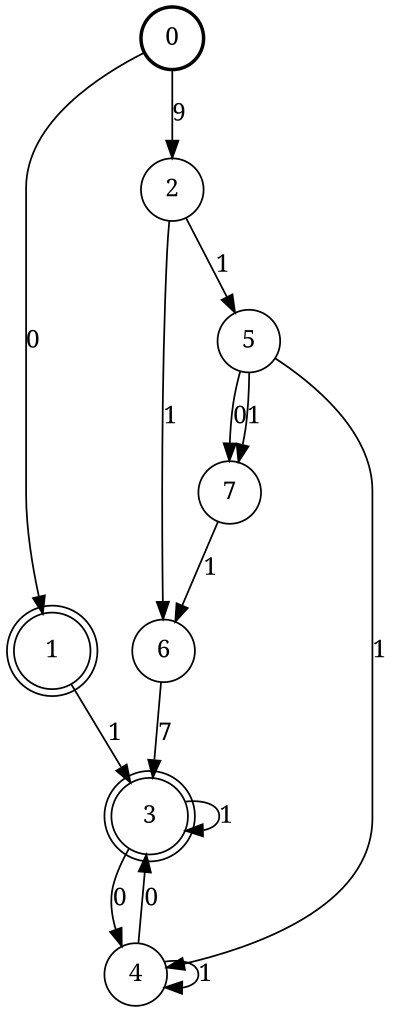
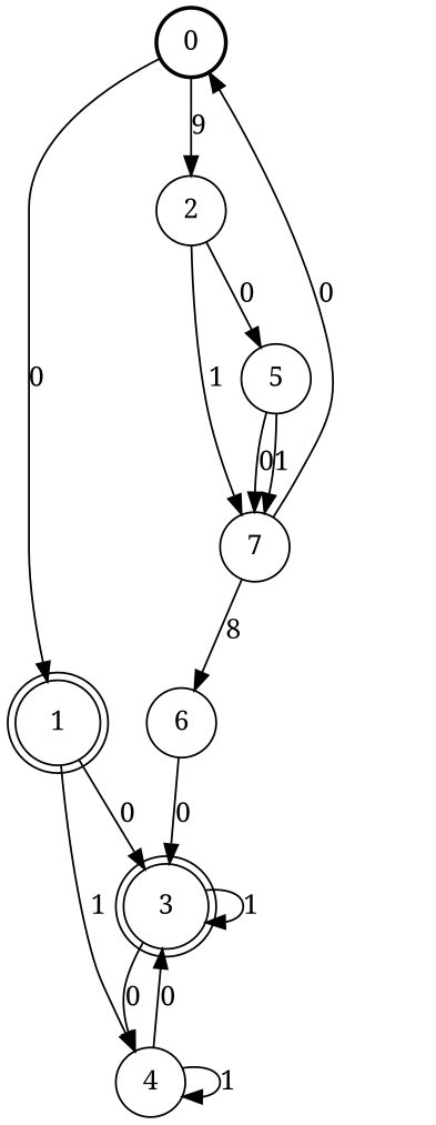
  digraph {
    fontname="Noto Serif"
    node [fontname="Noto Serif" shape=circle]
    edge [fontname="Noto Serif"]
    0 [style=bold]
    1 [peripheries=2]
    2
    3 [peripheries=2]
    4
    5
    6
    7
    0 -> 1 [label=0]
    0 -> 2 [label=9]
-   1 -> 3 [label=1]
-   5 -> 4 [label=1]
-   2 -> 5 [label=1]
-   2 -> 6 [label=1]
+   1 -> 3 [label=0]
+   1 -> 4 [label=1]
+   2 -> 5 [label=0]
+   2 -> 7 [label=1]
    3 -> 3 [label=1]
    3 -> 4 [label=0]
    4 -> 3 [label=0]
    4 -> 4 [label=1]
    5 -> 7 [label=0]
    5 -> 7 [label=1]
-   6 -> 3 [label=7]
-   7 -> 6 [label=1]
+   6 -> 3 [label=0]
+   7 -> 0 [label=0]
+   7 -> 6 [label=8]
  }
